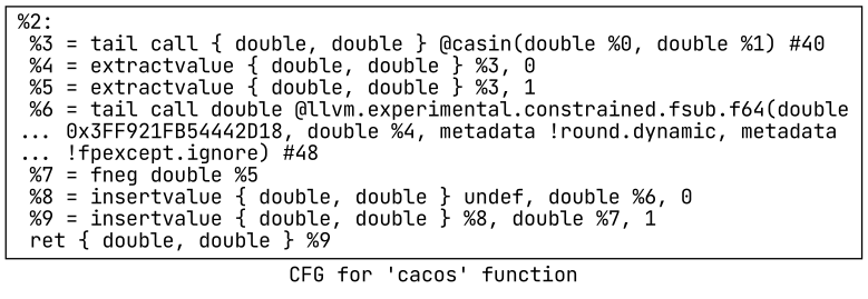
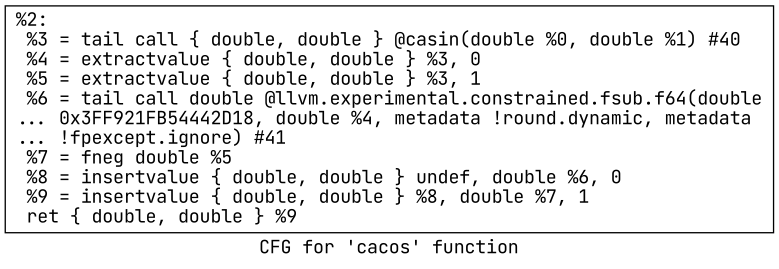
  digraph {
    label="CFG for 'cacos' function"
    fontname="JetBrains Mono"
-   n1 [label="{%2:\l  %3 = tail call \{ double, double \} @casin(double %0, double %1) #40\l  %4 = extractvalue \{ double, double \} %3, 0\l  %5 = extractvalue \{ double, double \} %3, 1\l  %6 = tail call double @llvm.experimental.constrained.fsub.f64(double\l... 0x3FF921FB54442D18, double %4, metadata !round.dynamic, metadata\l... !fpexcept.ignore) #48\l  %7 = fneg double %5\l  %8 = insertvalue \{ double, double \} undef, double %6, 0\l  %9 = insertvalue \{ double, double \} %8, double %7, 1\l  ret \{ double, double \} %9\l}" shape=record fontname="JetBrains Mono"]
+   n1 [label="{%2:\l  %3 = tail call \{ double, double \} @casin(double %0, double %1) #40\l  %4 = extractvalue \{ double, double \} %3, 0\l  %5 = extractvalue \{ double, double \} %3, 1\l  %6 = tail call double @llvm.experimental.constrained.fsub.f64(double\l... 0x3FF921FB54442D18, double %4, metadata !round.dynamic, metadata\l... !fpexcept.ignore) #41\l  %7 = fneg double %5\l  %8 = insertvalue \{ double, double \} undef, double %6, 0\l  %9 = insertvalue \{ double, double \} %8, double %7, 1\l  ret \{ double, double \} %9\l}" shape=record fontname="JetBrains Mono"]
  }
